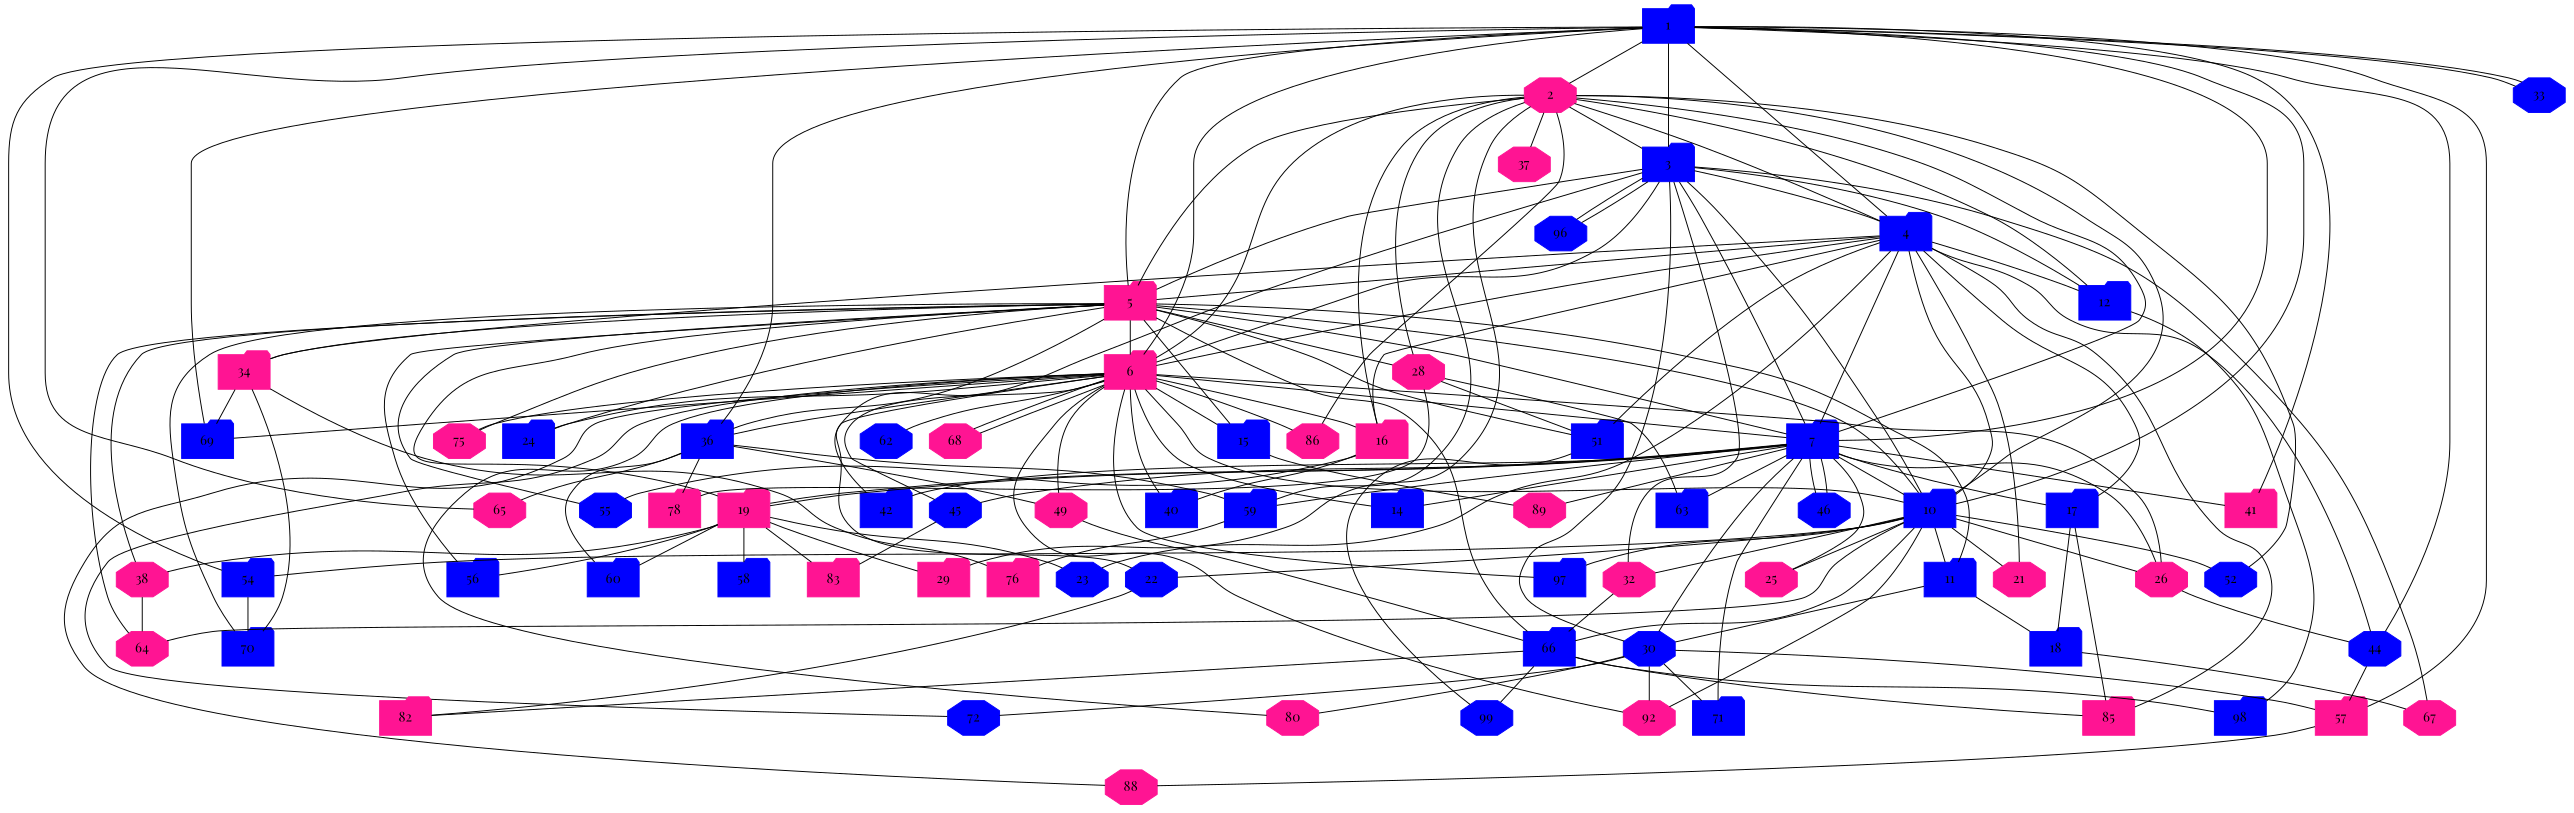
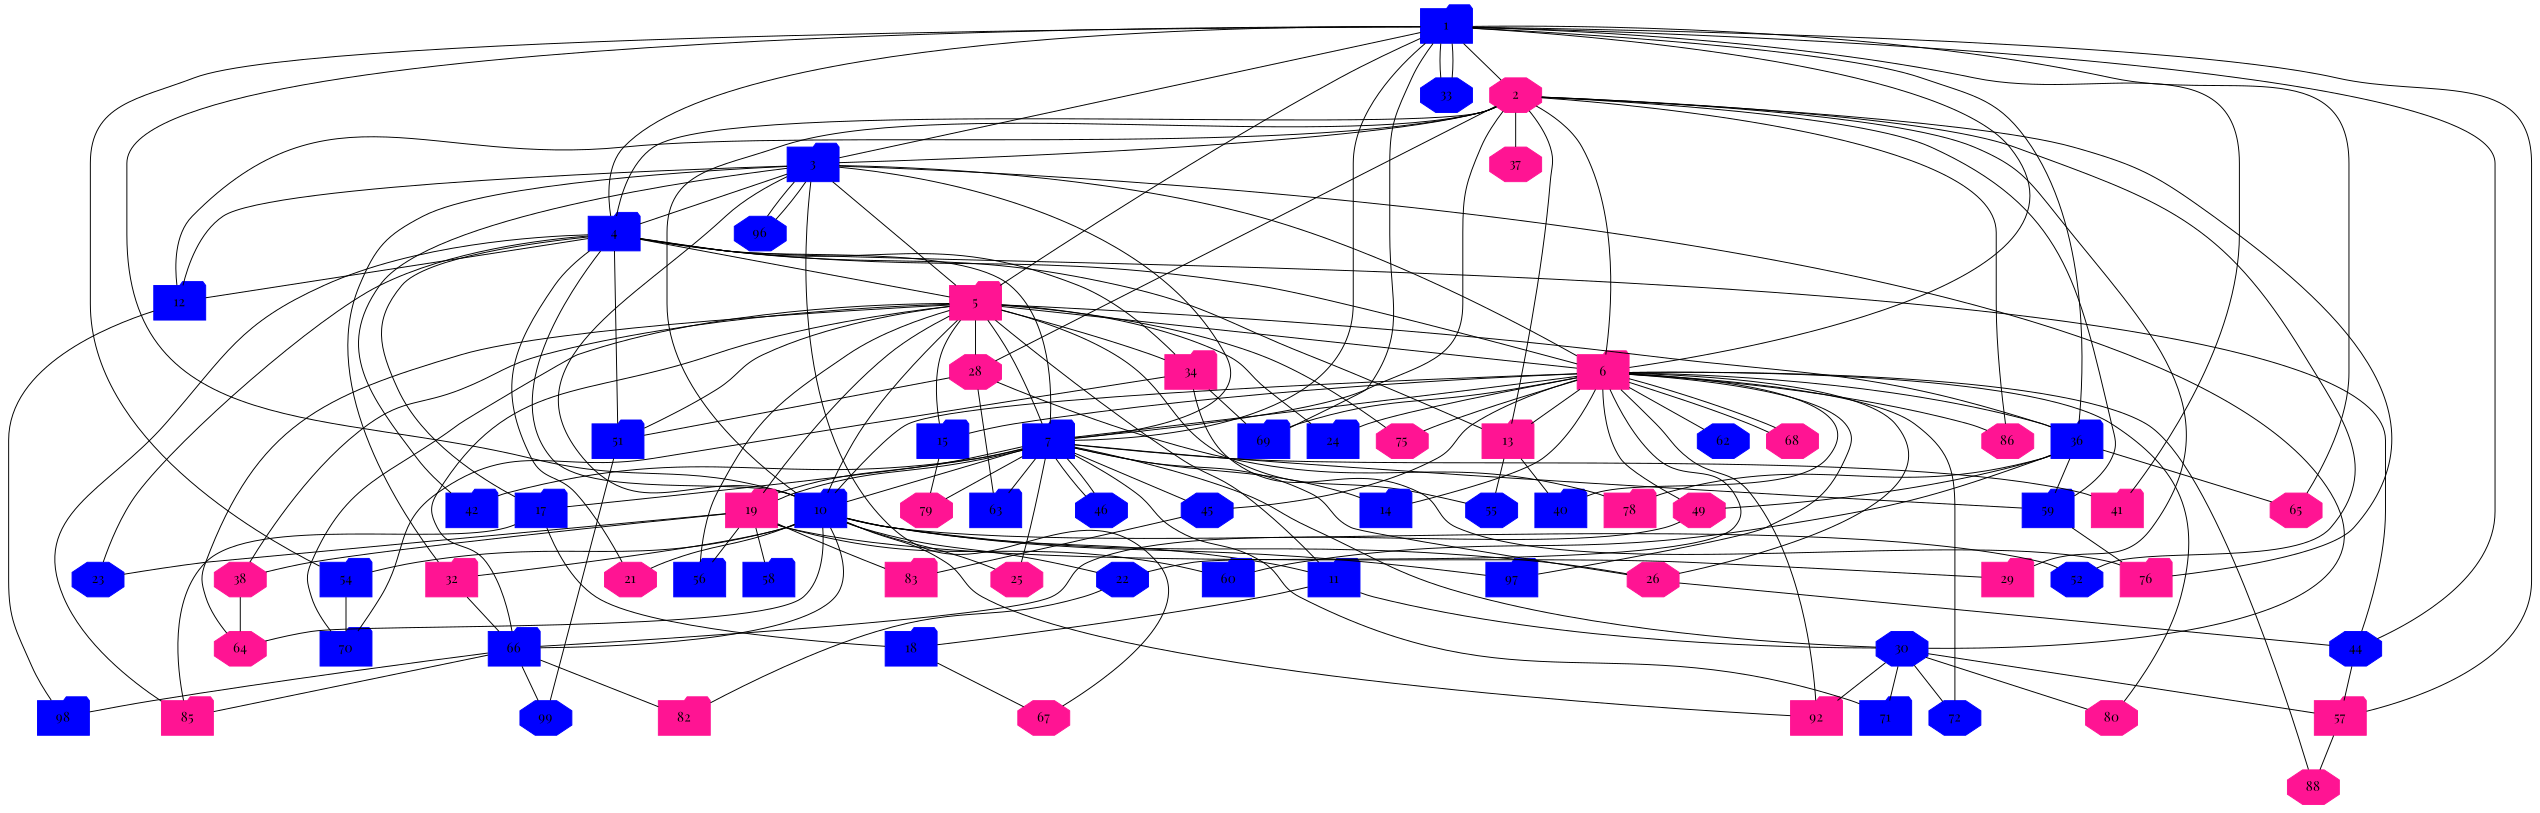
  graph {
    fontname="Playfair Display"
    node [color=blue fontname="Playfair Display" shape=folder style=filled]
    edge [fontname="Playfair Display"]
    1 [super="+27"]
    2 [color=deeppink shape=octagon super="+16"]
    3 [super="+81"]
    4 [super="+87"]
    5 [color=deeppink super="+77"]
    6 [color=deeppink super="+8"]
    7 [super="+9"]
    10 [super="+47"]
    33 [shape=octagon]
    36 [super="+48"]
    41 [color=deeppink]
    44 [shape=octagon super="+50"]
    54
    57 [color=deeppink super="+95"]
    65 [color=deeppink shape=octagon]
    69
    12 [super="+43"]
-   13 [color=deeppink super="+31" label=16]
+   13 [color=deeppink super="+31"]
    28 [color=deeppink shape=octagon]
    29 [color=deeppink super="+61"]
    37 [color=deeppink shape=octagon]
    52 [shape=octagon]
    59 [super="+74"]
    n24 [color=deeppink label=86 shape=octagon]
    30 [shape=octagon super="+39"]
-   32 [color=deeppink shape=octagon]
+   32 [color=deeppink]
    42
    67 [color=deeppink shape=octagon]
    96 [shape=octagon]
    17 [super="+73"]
    21 [color=deeppink shape=octagon]
    23 [shape=octagon]
    34 [color=deeppink super="+90"]
    51 [super="+53"]
    85 [color=deeppink super="+86"]
    11
    15
    19 [color=deeppink super="+20"]
    24
    38 [color=deeppink shape=octagon super="+94"]
    55 [shape=octagon]
    56
    64 [color=deeppink shape=octagon]
    66 [super="+84"]
    70 [super="+91"]
    75 [color=deeppink shape=octagon]
    14
    22 [shape=octagon]
    26 [color=deeppink shape=octagon super="+35"]
    40
    45 [shape=octagon]
    49 [color=deeppink shape=octagon]
    62 [shape=octagon]
    68 [color=deeppink shape=octagon]
    72 [shape=octagon]
    80 [color=deeppink shape=octagon]
    88 [color=deeppink shape=octagon]
-   92 [color=deeppink shape=octagon super="+93"]
+   92 [color=deeppink super="+93"]
    97
    25 [color=deeppink shape=octagon]
    46 [shape=octagon]
    63
    71
-   79 [color=deeppink shape=octagon label=89]
+   79 [color=deeppink shape=octagon]
    60
    78 [color=deeppink]
    98
    76 [color=deeppink]
    18
    99 [shape=octagon]
    58
    83 [color=deeppink]
    82 [color=deeppink]
    1 -- 2 [weight=2]
    1 -- 3
    1 -- 4
    1 -- 5
    1 -- 6 [weight=2]
    1 -- 7 [weight=2]
    1 -- 10
    1 -- 33
    1 -- 33
    1 -- 36
    1 -- 41
    1 -- 44
    1 -- 54
    1 -- 57
    1 -- 65
    1 -- 69
    2 -- 3
    2 -- 4
-   2 -- 5
+   2 -- 76
    2 -- 6 [weight=2]
    2 -- 7 [weight=2]
    2 -- 10
    2 -- 12
    2 -- 13
    2 -- 28
    2 -- 29 [weight=2]
    2 -- 37 [weight=2]
    2 -- 52
    2 -- 59
    2 -- n24
    3 -- 4
    3 -- 5
    3 -- 6 [weight=2]
    3 -- 7 [weight=2]
    3 -- 10 [weight=2]
    3 -- 12
    3 -- 30
    3 -- 32
    3 -- 42
    3 -- 67
    3 -- 96
    3 -- 96
    4 -- 5
    4 -- 6 [weight=2]
    4 -- 7 [weight=2]
    4 -- 10
    4 -- 44
    4 -- 12
    4 -- 13
    4 -- 17 [weight=2]
    4 -- 21
    4 -- 23
    4 -- 34
    4 -- 51
    4 -- 85
    5 -- 6 [weight=2]
    5 -- 7 [weight=2]
    5 -- 10
    5 -- 36
    5 -- 28
    5 -- 34
    5 -- 51
    5 -- 11
    5 -- 15
    5 -- 19
    5 -- 24
    5 -- 38
    5 -- 55
    5 -- 56
    5 -- 64
    5 -- 66
    5 -- 70
    5 -- 75
    6 -- 7 [weight=4]
    6 -- 10 [weight=2]
    6 -- 36
    6 -- 69
    6 -- 13
    6 -- n24
    6 -- 15
    6 -- 24
    6 -- 75
    6 -- 14
    6 -- 22
    6 -- 26
    6 -- 40
    6 -- 45
    6 -- 49
    6 -- 62 [weight=2]
    6 -- 68
    6 -- 68
    6 -- 72
    6 -- 80
    6 -- 88
    6 -- 92
    6 -- 97
    7 -- 10 [weight=2]
    7 -- 41
    7 -- 59
    7 -- 30
    7 -- 42
    7 -- 17 [weight=2]
    7 -- 19
    7 -- 19
    7 -- 14
    7 -- 26
    7 -- 45
    7 -- 25
    7 -- 46
    7 -- 46
    7 -- 63
    7 -- 71
    7 -- 79
    10 -- 54
    10 -- 52
    10 -- 32
    10 -- 21
    10 -- 11
    10 -- 64
    10 -- 66
    10 -- 22
    10 -- 26
    10 -- 92
    10 -- 97
    10 -- 25
    36 -- 65
    36 -- 59
    36 -- 49
    36 -- 60
    36 -- 78
    44 -- 57
    54 -- 70
    57 -- 88
    12 -- 98
    13 -- 55
    13 -- 40
    28 -- 51
    28 -- 63
    28 -- 78
    59 -- 76
    30 -- 57
    30 -- 72
    30 -- 80
    30 -- 92
    30 -- 71
    32 -- 66
    17 -- 85
    17 -- 18
    34 -- 69
    34 -- 70
    34 -- 76
    51 -- 99
    11 -- 30
    11 -- 18
    15 -- 79
    19 -- 29
    19 -- 23
    19 -- 38
    19 -- 56
    19 -- 60
    19 -- 58
    19 -- 83
    38 -- 64
    66 -- 85
    66 -- 98
    66 -- 99
    66 -- 82
    22 -- 82
    26 -- 44
    45 -- 83
    49 -- 66
    18 -- 67
  }
